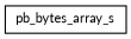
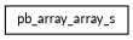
  digraph {
    rankdir=TB
    fontname=Lato
-   n1 [color=black fillcolor=white fontname=Lato fontsize=10 height=0.2 label=pb_bytes_array_s shape=record style=filled width=0.4]
+   n1 [color=black fillcolor=white fontname=Lato fontsize=10 height=0.2 label=pb_array_array_s shape=record style=filled width=0.4]
  }
